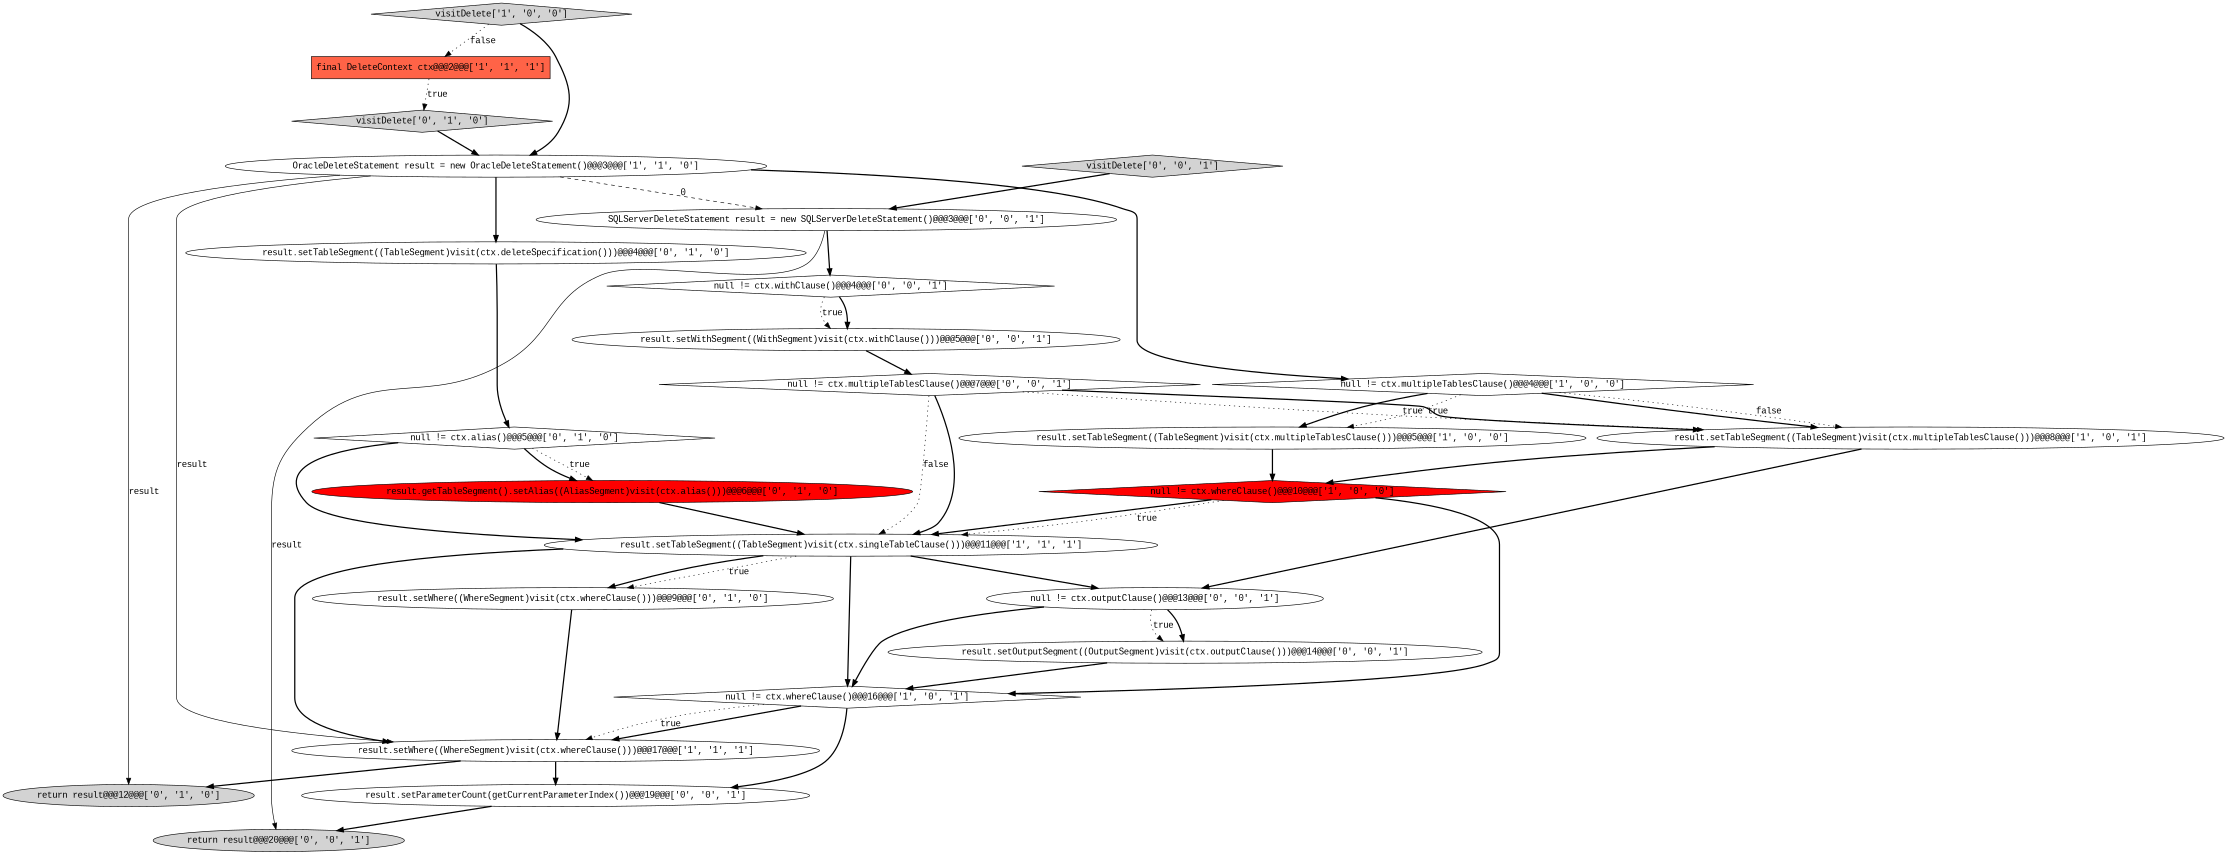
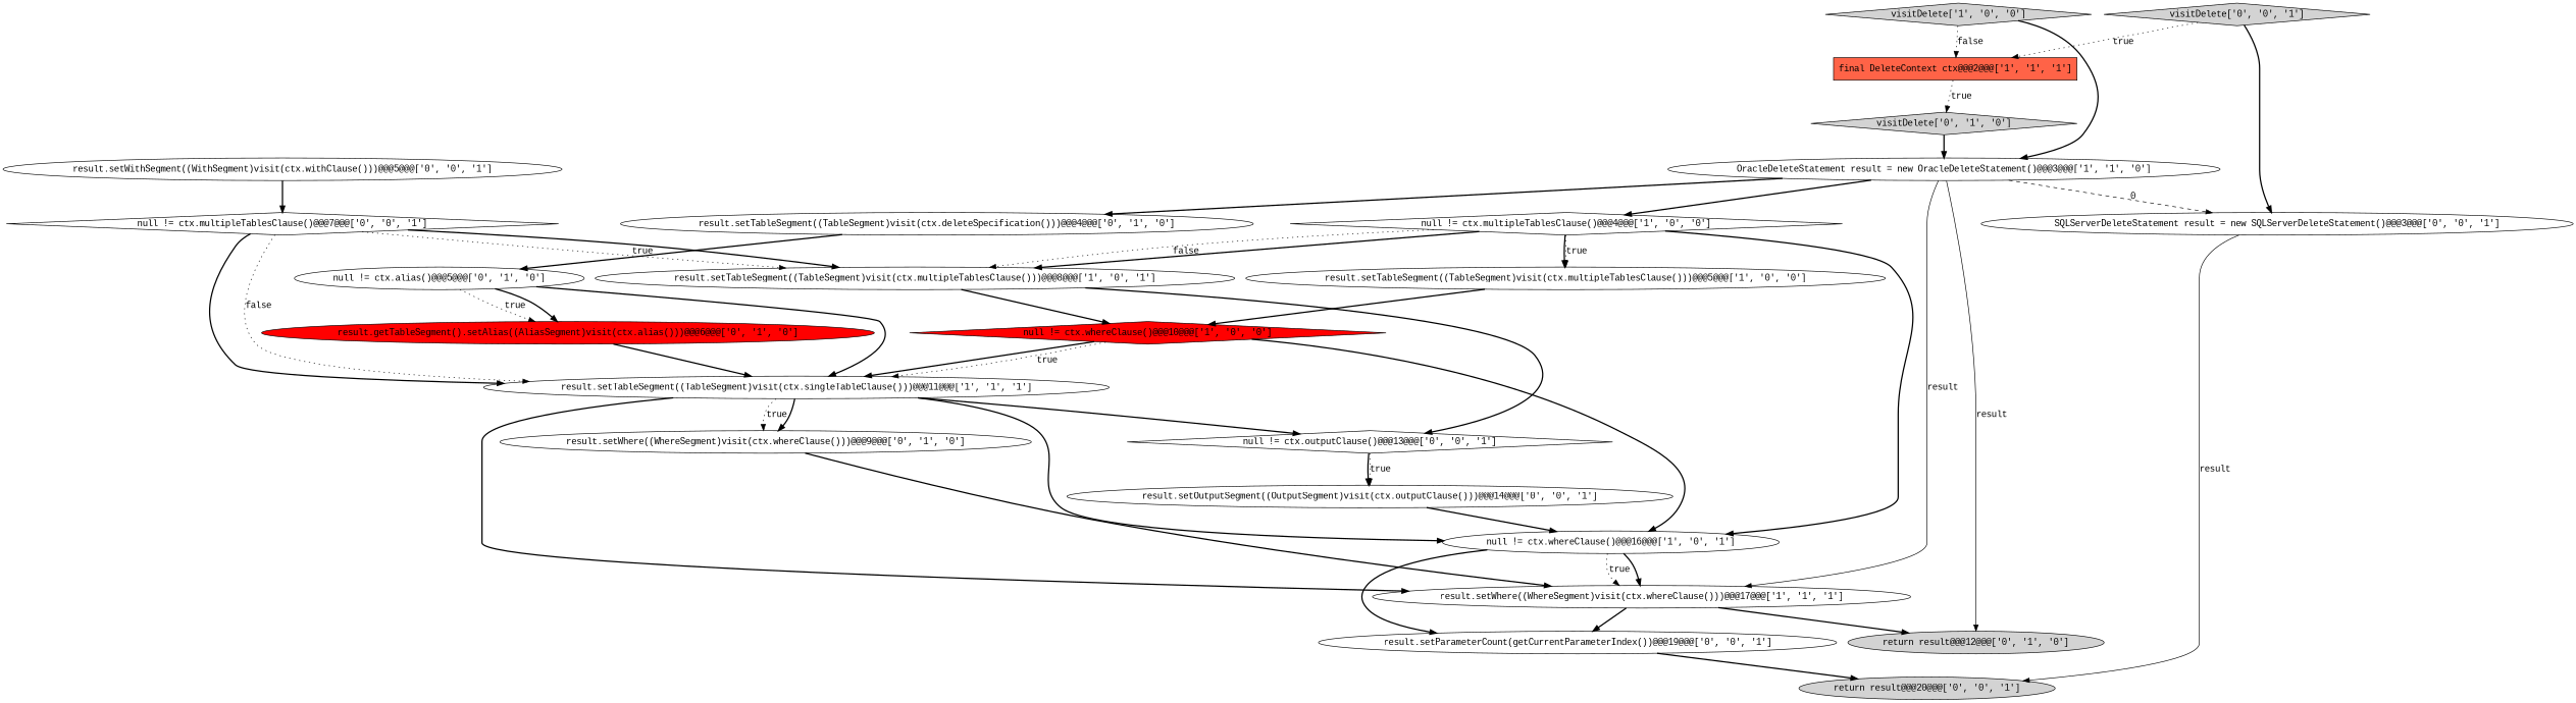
  digraph {
    fontname="Liberation Mono"
    node [fillcolor=white fontname="Liberation Mono" shape=ellipse style=filled]
    edge [fontname="Liberation Mono" style=bold]
    n1 [fillcolor=tomato label="final DeleteContext ctx@@@2@@@['1', '1', '1']" shape=box]
    n2 [fillcolor=lightgray label="visitDelete['0', '1', '0']" shape=diamond]
    n3 [label="result.setParameterCount(getCurrentParameterIndex())@@@19@@@['0', '0', '1']"]
    n4 [fillcolor=lightgray label="return result@@@20@@@['0', '0', '1']"]
    n5 [fillcolor=lightgray label="visitDelete['1', '0', '0']" shape=diamond]
    n6 [label="OracleDeleteStatement result = new OracleDeleteStatement()@@@3@@@['1', '1', '0']"]
    n7 [label="SQLServerDeleteStatement result = new SQLServerDeleteStatement()@@@3@@@['0', '0', '1']"]
    n8 [label="result.setWhere((WhereSegment)visit(ctx.whereClause()))@@@17@@@['1', '1', '1']"]
    n9 [label="null != ctx.multipleTablesClause()@@@4@@@['1', '0', '0']" shape=diamond]
    n10 [label="result.setTableSegment((TableSegment)visit(ctx.deleteSpecification()))@@@4@@@['0', '1', '0']"]
    n11 [fillcolor=lightgray label="return result@@@12@@@['0', '1', '0']"]
    n12 [fillcolor=red label="null != ctx.whereClause()@@@10@@@['1', '0', '0']" shape=diamond]
    n13 [label="result.setTableSegment((TableSegment)visit(ctx.singleTableClause()))@@@11@@@['1', '1', '1']"]
-   n14 [label="null != ctx.whereClause()@@@16@@@['1', '0', '1']" shape=diamond]
-   n15 [label="null != ctx.outputClause()@@@13@@@['0', '0', '1']"]
+   n14 [label="null != ctx.whereClause()@@@16@@@['1', '0', '1']"]
+   n15 [label="null != ctx.outputClause()@@@13@@@['0', '0', '1']" shape=diamond]
    n16 [label="result.setWhere((WhereSegment)visit(ctx.whereClause()))@@@9@@@['0', '1', '0']"]
-   n17 [label="null != ctx.withClause()@@@4@@@['0', '0', '1']" shape=diamond]
    n18 [label="result.setWithSegment((WithSegment)visit(ctx.withClause()))@@@5@@@['0', '0', '1']"]
    n19 [label="null != ctx.multipleTablesClause()@@@7@@@['0', '0', '1']" shape=diamond]
    n20 [label="result.setTableSegment((TableSegment)visit(ctx.multipleTablesClause()))@@@8@@@['1', '0', '1']"]
    n21 [label="result.setOutputSegment((OutputSegment)visit(ctx.outputClause()))@@@14@@@['0', '0', '1']"]
    n22 [fillcolor=red label="result.getTableSegment().setAlias((AliasSegment)visit(ctx.alias()))@@@6@@@['0', '1', '0']"]
-   n23 [label="null != ctx.alias()@@@5@@@['0', '1', '0']" shape=diamond]
+   n23 [label="null != ctx.alias()@@@5@@@['0', '1', '0']"]
    n24 [label="result.setTableSegment((TableSegment)visit(ctx.multipleTablesClause()))@@@5@@@['1', '0', '0']"]
    n25 [fillcolor=lightgray label="visitDelete['0', '0', '1']" shape=diamond]
    n1 -> n2 [label=true style=dotted]
    n2 -> n6
    n3 -> n4
    n5 -> n1 [label=false style=dotted]
    n5 -> n6
    n6 -> n7 [label=0 style=dashed]
    n6 -> n8 [label=result style=solid]
    n6 -> n9
    n6 -> n10
    n6 -> n11 [label=result style=solid]
    n7 -> n4 [label=result style=solid]
-   n7 -> n17
    n8 -> n3
    n8 -> n11
    n9 -> n20
    n9 -> n20 [label=false style=dotted]
    n9 -> n24 [label=true style=dotted]
    n9 -> n24
    n10 -> n23
    n12 -> n13
    n12 -> n13 [label=true style=dotted]
    n12 -> n14
    n13 -> n8
    n13 -> n14
    n13 -> n15
    n13 -> n16 [label=true style=dotted]
    n13 -> n16
    n14 -> n3
    n14 -> n8
    n14 -> n8 [label=true style=dotted]
-   n15 -> n14
+   n9 -> n14
    n15 -> n21
    n15 -> n21 [label=true style=dotted]
    n16 -> n8
-   n17 -> n18
-   n17 -> n18 [label=true style=dotted]
    n18 -> n19
    n19 -> n13
    n19 -> n13 [label=false style=dotted]
    n19 -> n20 [label=true style=dotted]
    n19 -> n20
    n20 -> n12
    n20 -> n15
    n21 -> n14
    n22 -> n13
    n23 -> n13
    n23 -> n22
    n23 -> n22 [label=true style=dotted]
    n24 -> n12
+   n25 -> n1 [label=true style=dotted]
    n25 -> n7
  }
